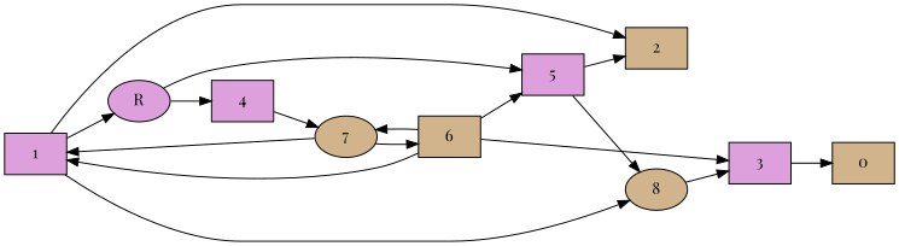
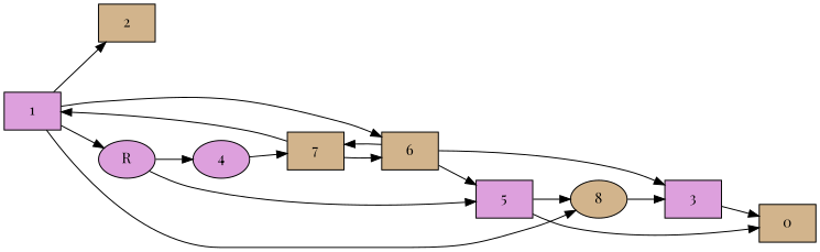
  digraph {
    fontname="Playfair Display"
    rankdir=LR
    node [fillcolor=plum fontname="Playfair Display" shape=box style=filled]
    edge [fontname="Playfair Display"]
    1
    2 [fillcolor=tan]
    8 [fillcolor=tan shape=ellipse]
    R [shape=ellipse]
    3
    n6 [fillcolor=tan label=0]
    6 [fillcolor=tan]
-   7 [fillcolor=tan shape=ellipse]
+   7 [fillcolor=tan]
    5
-   4
+   4 [shape=ellipse]
    1 -> 2
    1 -> 8
    1 -> R
    8 -> 3
    R -> 5
    R -> 4
    3 -> n6
-   6 -> 1
+   1 -> 6
    6 -> 3
    6 -> 7
    6 -> 5
    7 -> 1
    7 -> 6
-   5 -> 2
+   5 -> n6
    5 -> 8
    4 -> 7
  }
